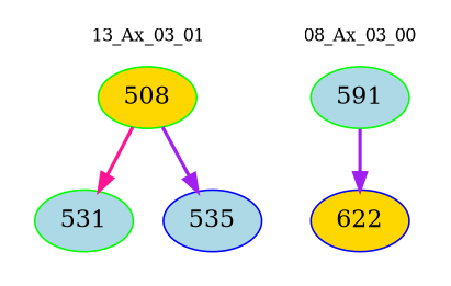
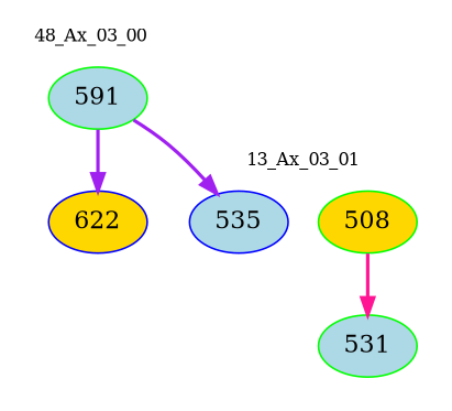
  digraph {
    node [color=green fillcolor=lightblue style=filled]
    edge [color=purple style=bold]
    n1 [label=531]
    n2 [fillcolor=gold label=508]
    n3 [color=blue label=535]
    n4 [label=591]
    n5 [color=blue fillcolor=gold label=622]
    subgraph cluster_1 {
      color=white
      fontsize=10
      label="13_Ax_03_01"
      n1
      n2
      n3
    }
    subgraph cluster_2 {
      color=white
      fontsize=10
-     label="08_Ax_03_00"
+     label="48_Ax_03_00"
      n4
      n5
    }
    n2 -> n1 [color=deeppink]
-   n2 -> n3
+   n4 -> n3
    n4 -> n5
  }
